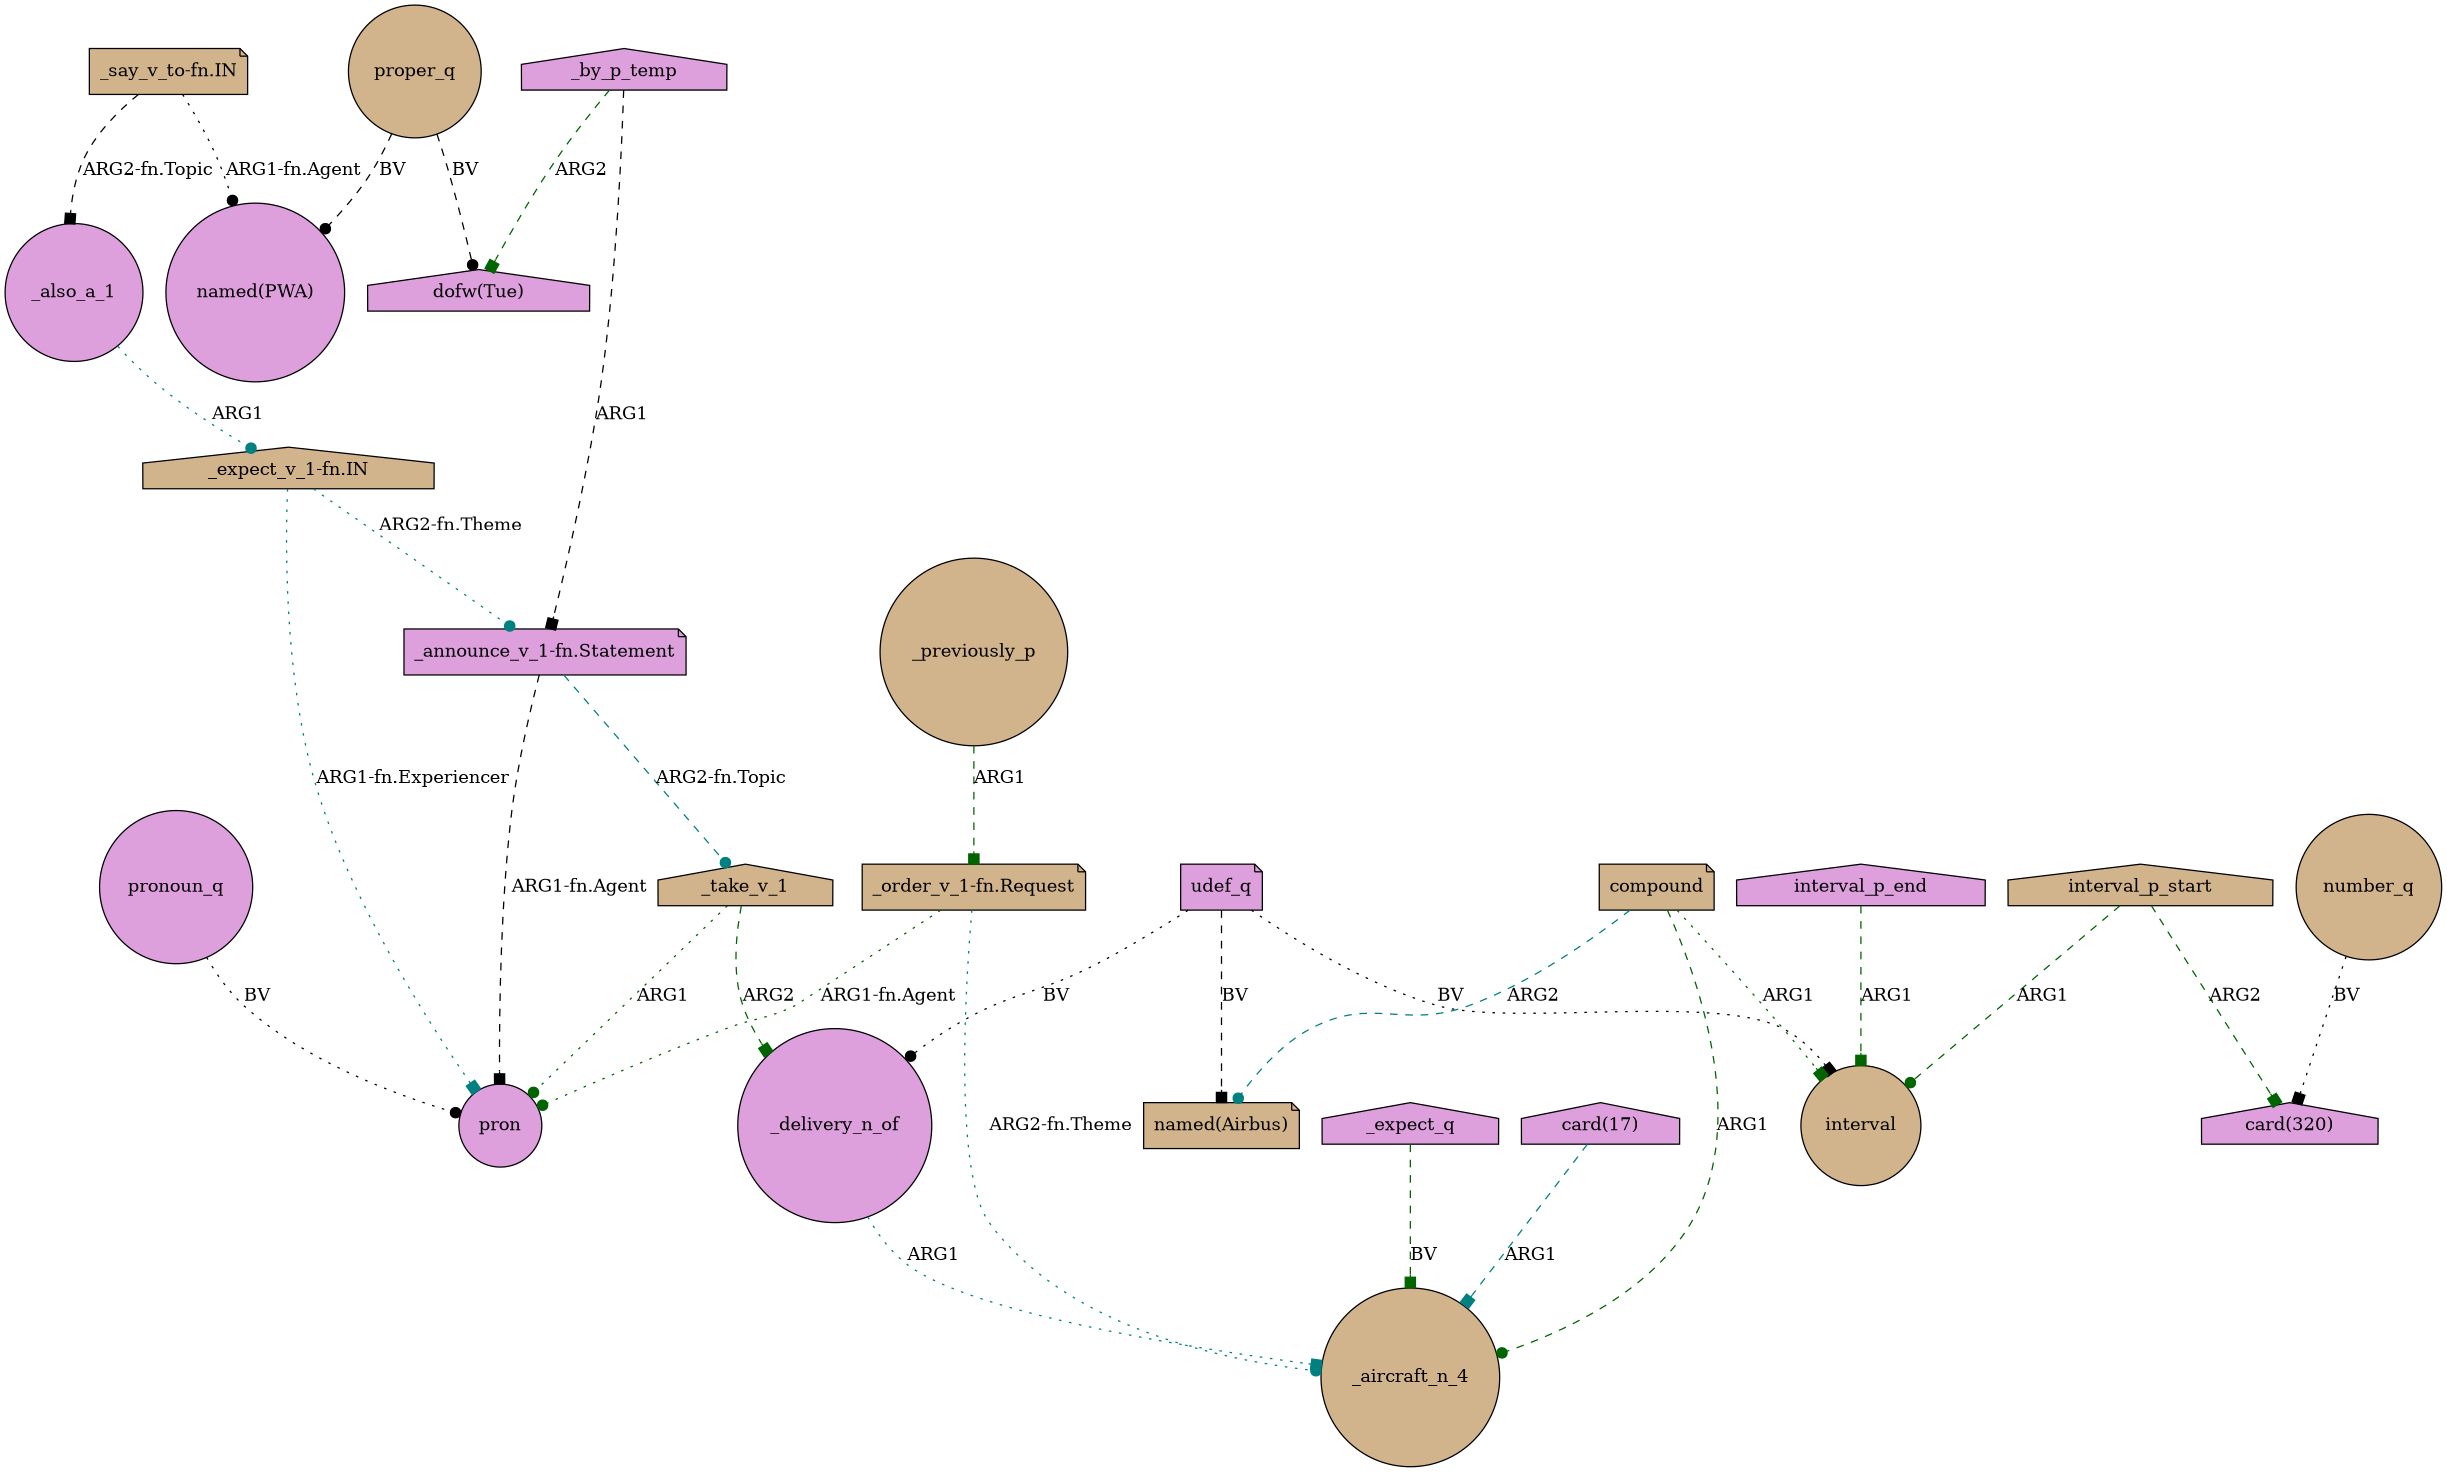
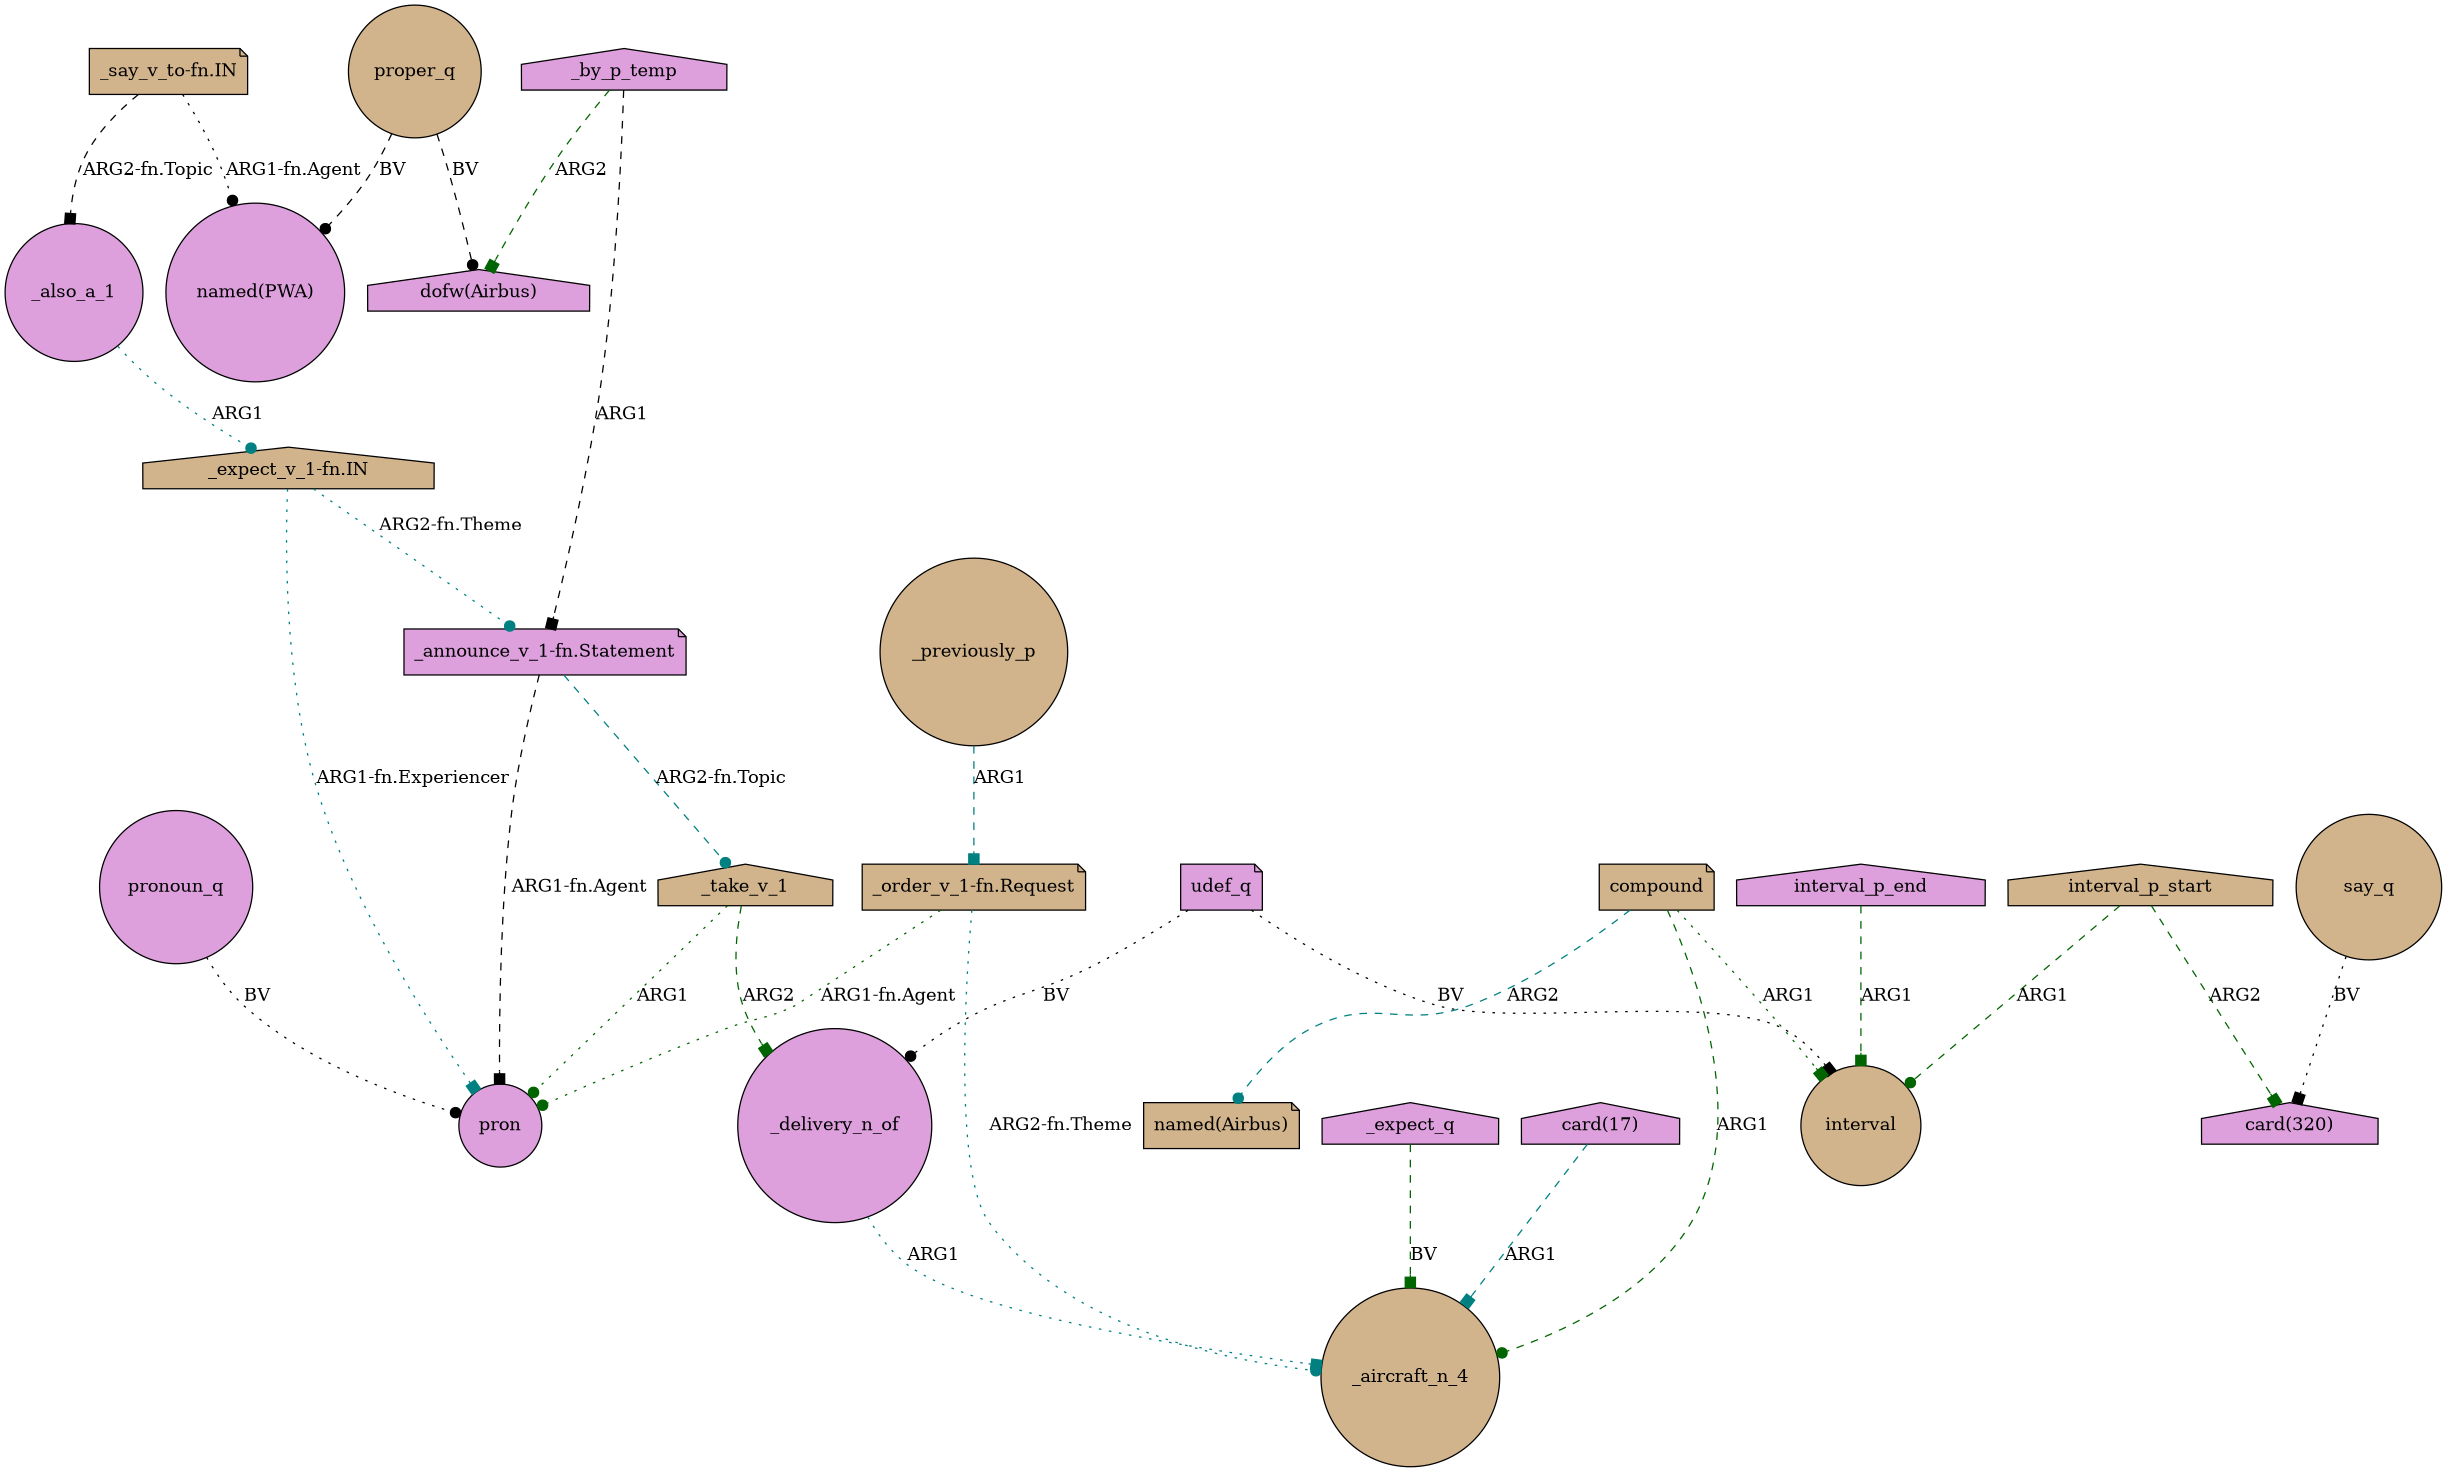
  digraph {
    node [fillcolor=plum shape=circle style=filled]
    edge [arrowhead=box color=black style=dashed]
    "_announce_v_1-fn.Statement" [shape=note]
    pron
    _take_v_1 [fillcolor=tan shape=house]
    _delivery_n_of
    "_say_v_to-fn.IN" [fillcolor=tan shape=note]
    "named(PWA)"
    _also_a_1
    "_expect_v_1-fn.IN" [fillcolor=tan shape=house]
    interval_p_end [shape=house]
    interval [fillcolor=tan]
    udef_q [shape=note]
    "named(Airbus)" [fillcolor=tan shape=note]
    n13 [fillcolor=tan label=_aircraft_n_4]
    compound [fillcolor=tan shape=note]
    proper_q [fillcolor=tan]
-   "dofw(Tue)" [shape=house]
+   "dofw(Tue)" [shape=house label="dofw(Airbus)"]
    interval_p_start [fillcolor=tan shape=house]
    "card(320)" [shape=house]
    "_order_v_1-fn.Request" [fillcolor=tan shape=note]
    pronoun_q
-   number_q [fillcolor=tan]
+   number_q [fillcolor=tan label=say_q]
    _by_p_temp [shape=house]
    n23 [label=_expect_q shape=house]
    _previously_p [fillcolor=tan]
    "card(17)" [shape=house]
    "_announce_v_1-fn.Statement" -> pron [label="ARG1-fn.Agent"]
    "_announce_v_1-fn.Statement" -> _take_v_1 [arrowhead=dot color=teal label="ARG2-fn.Topic"]
    _take_v_1 -> pron [arrowhead=dot color=darkgreen label=ARG1 style=dotted]
    _take_v_1 -> _delivery_n_of [color=darkgreen label=ARG2]
    _delivery_n_of -> n13 [color=teal label=ARG1 style=dotted]
    "_say_v_to-fn.IN" -> "named(PWA)" [arrowhead=dot label="ARG1-fn.Agent" style=dotted]
    "_say_v_to-fn.IN" -> _also_a_1 [label="ARG2-fn.Topic"]
    _also_a_1 -> "_expect_v_1-fn.IN" [arrowhead=dot color=teal label=ARG1 style=dotted]
    "_expect_v_1-fn.IN" -> "_announce_v_1-fn.Statement" [arrowhead=dot color=teal label="ARG2-fn.Theme" style=dotted]
    "_expect_v_1-fn.IN" -> pron [color=teal label="ARG1-fn.Experiencer" style=dotted]
    interval_p_end -> interval [color=darkgreen label=ARG1]
    udef_q -> _delivery_n_of [arrowhead=dot label=BV style=dotted]
    udef_q -> interval [label=BV style=dotted]
-   udef_q -> "named(Airbus)" [label=BV]
    compound -> interval [color=darkgreen label=ARG1 style=dotted]
    compound -> "named(Airbus)" [arrowhead=dot color=teal label=ARG2]
    compound -> n13 [arrowhead=dot color=darkgreen label=ARG1]
    proper_q -> "named(PWA)" [arrowhead=dot label=BV]
    proper_q -> "dofw(Tue)" [arrowhead=dot label=BV]
    interval_p_start -> interval [arrowhead=dot color=darkgreen label=ARG1]
    interval_p_start -> "card(320)" [color=darkgreen label=ARG2]
    "_order_v_1-fn.Request" -> pron [arrowhead=dot color=darkgreen label="ARG1-fn.Agent" style=dotted]
    "_order_v_1-fn.Request" -> n13 [arrowhead=dot color=teal label="ARG2-fn.Theme" style=dotted]
    pronoun_q -> pron [arrowhead=dot label=BV style=dotted]
    number_q -> "card(320)" [label=BV style=dotted]
    _by_p_temp -> "_announce_v_1-fn.Statement" [label=ARG1]
    _by_p_temp -> "dofw(Tue)" [color=darkgreen label=ARG2]
    n23 -> n13 [color=darkgreen label=BV]
-   _previously_p -> "_order_v_1-fn.Request" [color=darkgreen label=ARG1]
+   _previously_p -> "_order_v_1-fn.Request" [color=teal label=ARG1]
    "card(17)" -> n13 [color=teal label=ARG1]
  }
